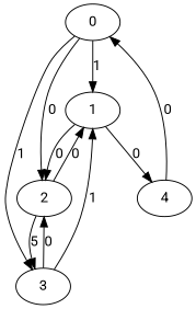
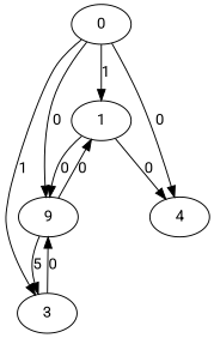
  digraph {
    fontname=Roboto
    node [fontname=Roboto]
    edge [fontname=Roboto]
    0
    1
-   2
+   2 [label=9]
    3
    4
    0 -> 1 [label=1]
    0 -> 2 [label=0]
    0 -> 3 [label=1]
-   4 -> 0 [label=0]
+   0 -> 4 [label=0]
    1 -> 2 [label=0]
    1 -> 4 [label=0]
    2 -> 1 [label=0]
    2 -> 3 [label=5]
-   3 -> 1 [label=1]
    3 -> 2 [label=0]
  }
